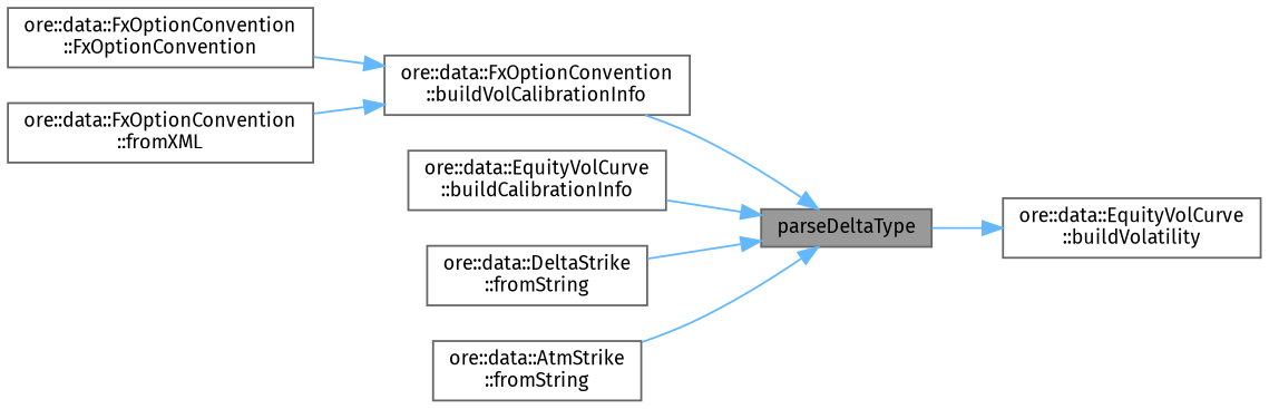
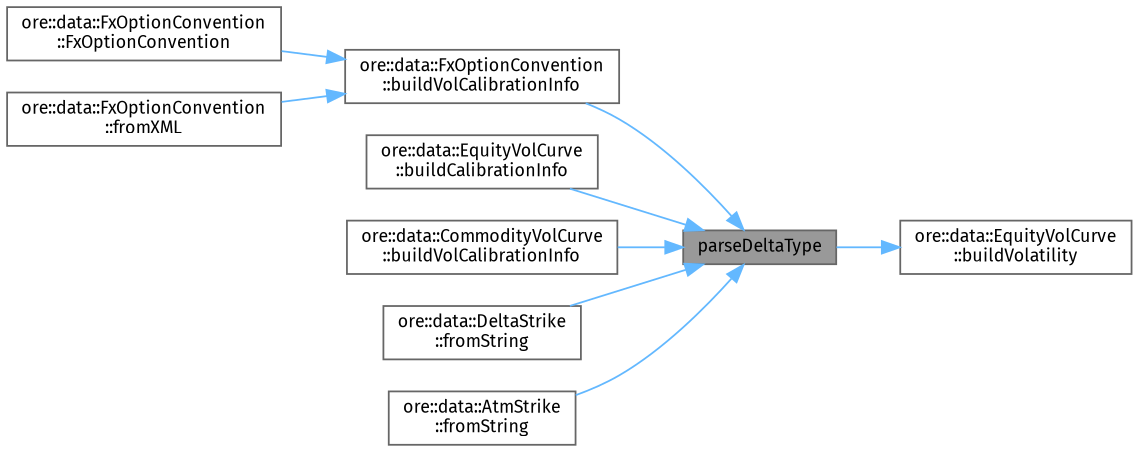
  digraph {
    fontname="Fira Sans"
    rankdir=RL
    node [color=grey40 fillcolor=white fontname="Fira Sans" fontsize=10 shape=box style=filled]
    edge [color=steelblue1 dir=back fontname="Fira Sans" fontsize=10 labelfontname=Helvetica labelfontsize=10 style=solid]
    n1 [color=gray40 fillcolor=grey60 fontcolor=black height=0.2 label=parseDeltaType width=0.4]
    n2 [height=0.2 label="ore::data::FxOptionConvention\l::buildVolCalibrationInfo" width=0.4]
    n3 [height=0.2 label="ore::data::EquityVolCurve\l::buildCalibrationInfo" width=0.4]
+   n4 [height=0.2 label="ore::data::CommodityVolCurve\l::buildVolCalibrationInfo" width=0.4]
    n5 [height=0.2 label="ore::data::DeltaStrike\l::fromString" width=0.4]
    n6 [height=0.2 label="ore::data::AtmStrike\l::fromString" width=0.4]
    n7 [height=0.2 label="ore::data::FxOptionConvention\l::FxOptionConvention" width=0.4]
    n8 [height=0.2 label="ore::data::FxOptionConvention\l::fromXML" width=0.4]
    n9 [height=0.2 label="ore::data::EquityVolCurve\l::buildVolatility" width=0.4]
    n1 -> n2
    n1 -> n3
+   n1 -> n4
    n1 -> n5
    n1 -> n6
    n2 -> n7
    n2 -> n8
    n9 -> n1
  }
